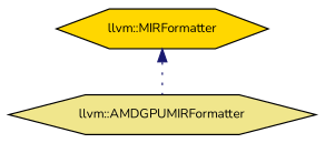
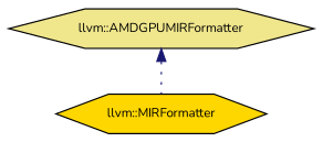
  digraph {
    fontname=Nunito
    node [color=black fontname=Nunito fontsize=10 shape=hexagon style=filled]
    n1 [fillcolor=gold fontcolor=black height=0.2 label="llvm::MIRFormatter" width=0.4]
    n2 [height=0.2 label="llvm::AMDGPUMIRFormatter" width=0.4 fillcolor=khaki]
-   n1 -> n2 [color=midnightblue dir=back fontname=Nunito fontsize=10 labelfontname=Helvetica labelfontsize=10 style=dotted]
+   n2 -> n1 [color=midnightblue dir=back fontname=Nunito fontsize=10 labelfontname=Helvetica labelfontsize=10 style=dotted]
  }
